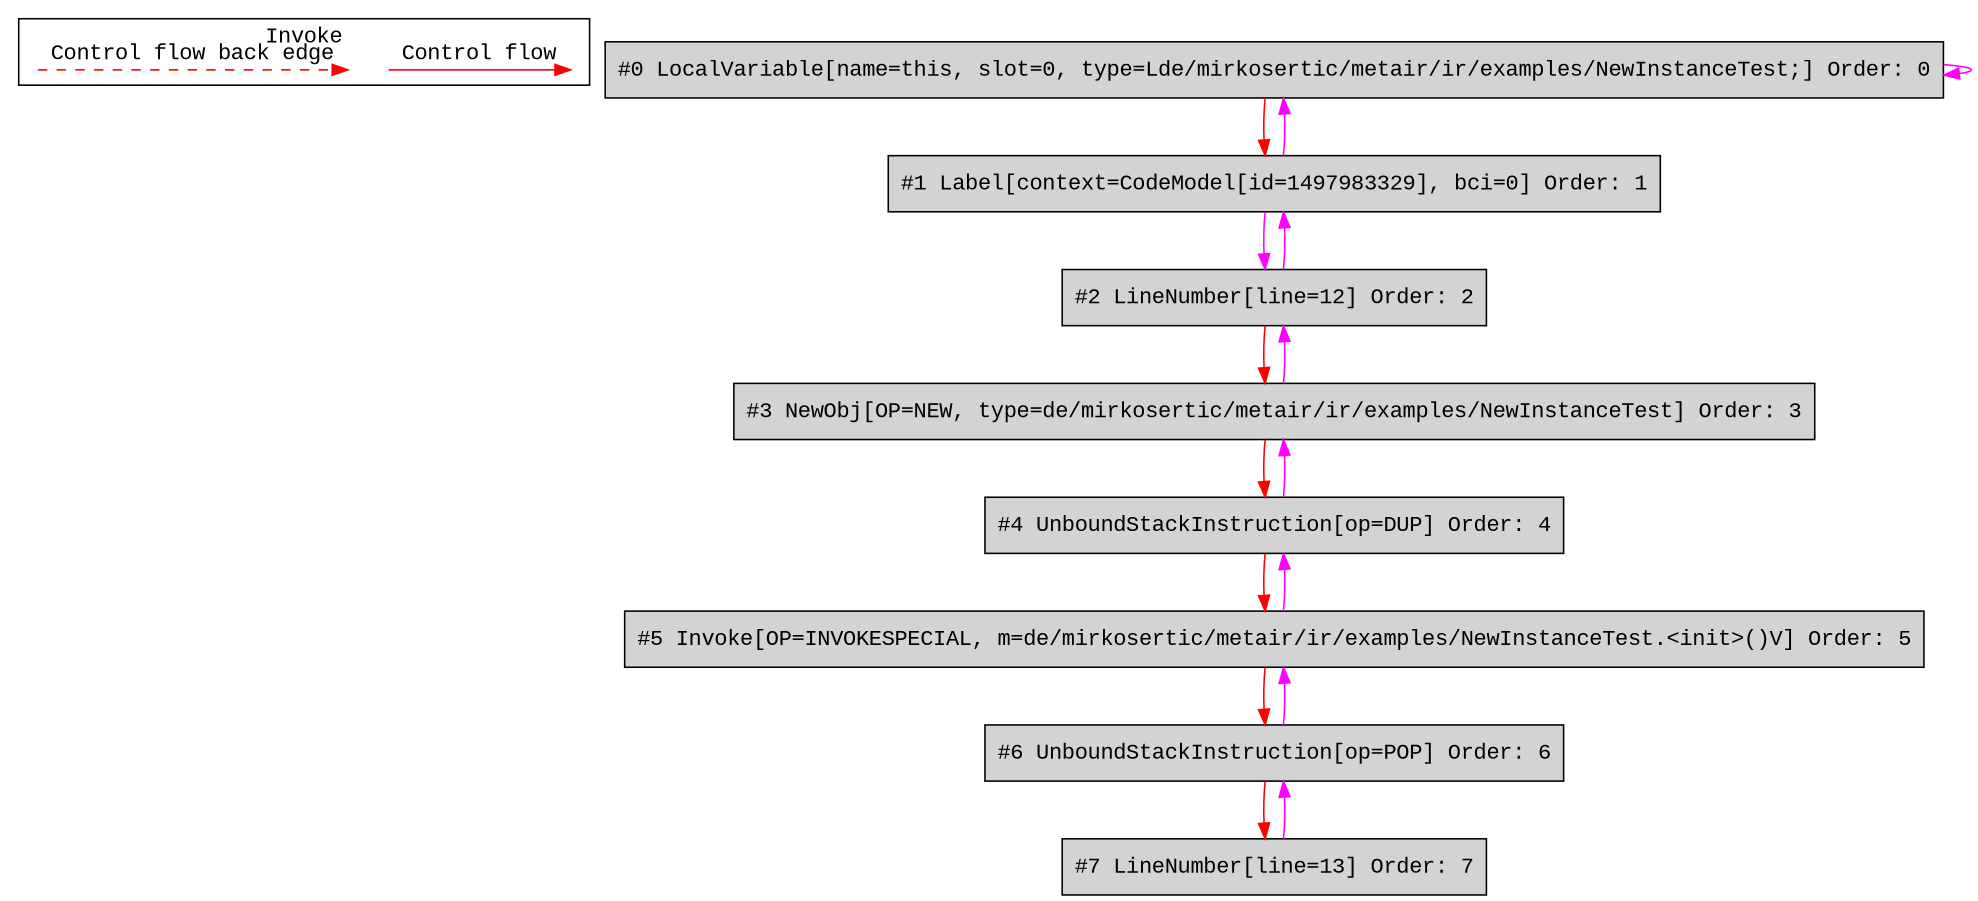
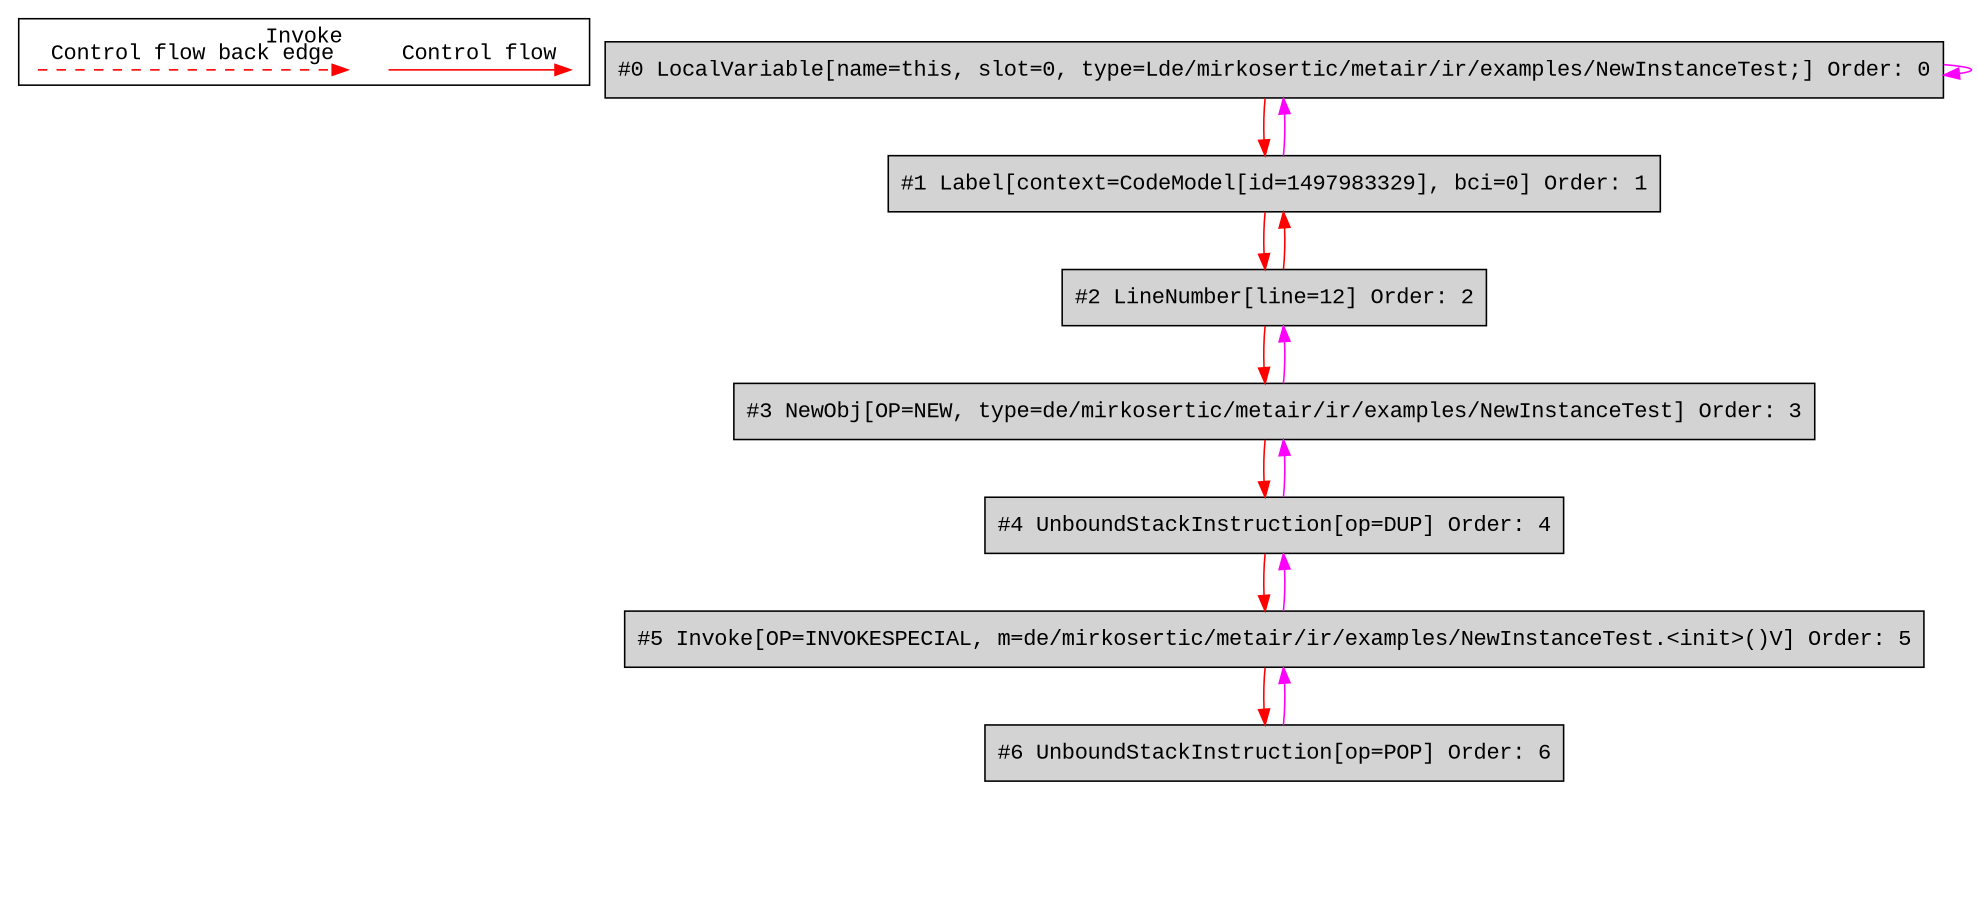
  digraph {
    fontname="Liberation Mono"
    ordering=in
    node [fontname="Liberation Mono" shape=box style=filled fillcolor=lightgrey]
    edge [color=red fontname="Liberation Mono"]
    c0 [shape=point style=invis fillcolor=""]
    c1 [shape=point style=invis fillcolor=""]
    c2 [shape=point style=invis fillcolor=""]
    c3 [shape=point style=invis fillcolor=""]
    n5 [label="#0 LocalVariable[name=this, slot=0, type=Lde/mirkosertic/metair/ir/examples/NewInstanceTest;] Order: 0"]
    n6 [label="#1 Label[context=CodeModel[id=1497983329], bci=0] Order: 1"]
    n7 [label="#2 LineNumber[line=12] Order: 2"]
    n8 [label="#3 NewObj[OP=NEW, type=de/mirkosertic/metair/ir/examples/NewInstanceTest] Order: 3"]
    n9 [label="#4 UnboundStackInstruction[op=DUP] Order: 4"]
    n10 [label="#5 Invoke[OP=INVOKESPECIAL, m=de/mirkosertic/metair/ir/examples/NewInstanceTest.<init>()V] Order: 5"]
    n11 [label="#6 UnboundStackInstruction[op=POP] Order: 6"]
-   n12 [label="#7 LineNumber[line=13] Order: 7"]
    subgraph cluster_1 {
      label=Invoke
      subgraph sub_2 {
        label=Legend
        rank=same
        c0
        c1
        c2
        c3
      }
    }
    c0 -> c1 [label="Control flow" style=solid]
    c2 -> c3 [label="Control flow back edge" style=dashed]
    n5 -> n5 [color=fuchsia]
    n5 -> n6
    n6 -> n5 [color=fuchsia]
-   n6 -> n7 [color=fuchsia]
-   n7 -> n6 [color=fuchsia]
+   n6 -> n7
+   n7 -> n6
    n7 -> n8
    n8 -> n7 [color=fuchsia]
    n8 -> n9
    n9 -> n8 [color=fuchsia]
    n9 -> n10
    n10 -> n9 [color=fuchsia]
    n10 -> n11
    n11 -> n10 [color=fuchsia]
-   n11 -> n12
-   n12 -> n11 [color=fuchsia]
  }
